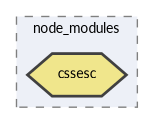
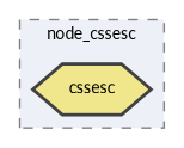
  digraph {
    compound=true
    fontname=Lato
    n1 [color=grey25 fillcolor=khaki fontname=Lato fontsize=10 height=0.2 label=cssesc shape=hexagon style="filled,bold" width=0.4]
    subgraph cluster_1 {
      bgcolor="#edf0f7"
      fontsize=10
-     label=node_modules
+     label=node_cssesc
      pencolor=grey50
      style="filled,dashed"
      n1
    }
  }
